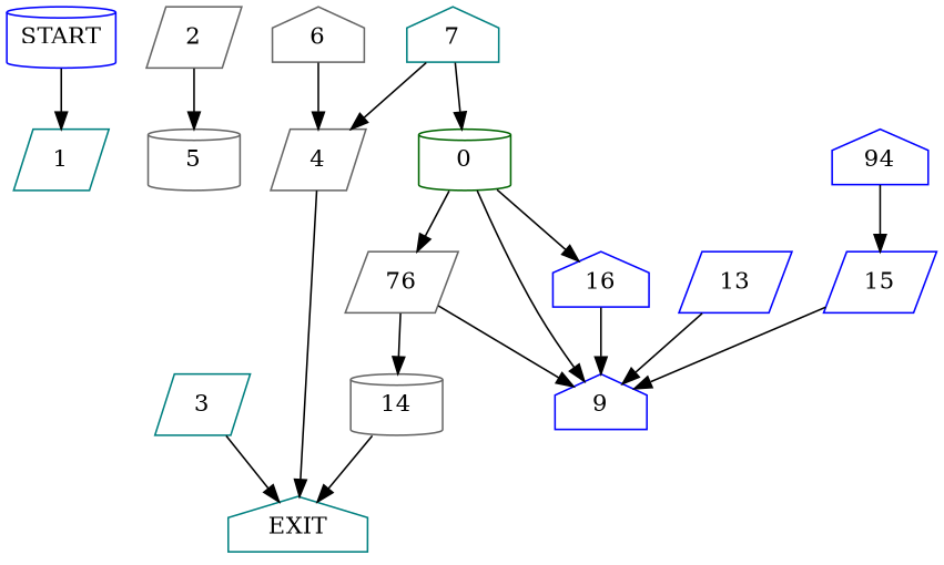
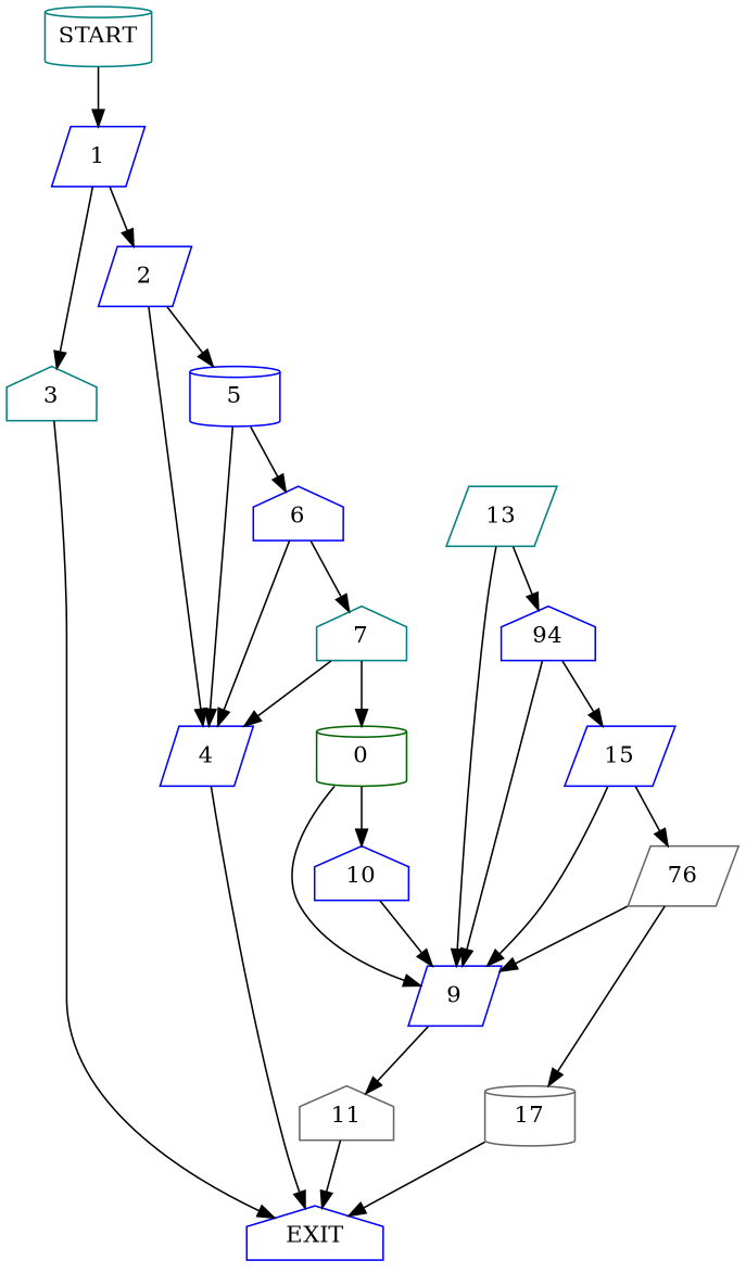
  digraph {
    node [color=blue shape=parallelogram]
-   n1 [label=START shape=cylinder]
-   1 [color=teal]
-   2 [color=gray40]
-   3 [color=teal]
-   n5 [color=teal label=EXIT shape=house]
-   4 [color=gray40]
-   5 [color=gray40 shape=cylinder]
-   6 [color=gray40 shape=house]
+   n1 [color=teal label=START shape=cylinder]
+   1
+   2
+   3 [color=teal shape=house]
+   n5 [label=EXIT shape=house]
+   4
+   5 [shape=cylinder]
+   6 [shape=house]
    7 [color=teal shape=house]
    n10 [color=darkgreen label=0 shape=cylinder]
-   9 [shape=house]
-   10 [shape=house label=16]
-   13
+   9
+   10 [shape=house]
+   11 [color=gray40 shape=house]
+   13 [color=teal]
    n15 [label=94 shape=house]
    15
    n17 [color=gray40 label=76]
-   17 [color=gray40 shape=cylinder label=14]
+   17 [color=gray40 shape=cylinder]
    n1 -> 1
+   1 -> 2
+   1 -> 3
+   2 -> 4
    2 -> 5
    3 -> n5
    4 -> n5
+   5 -> 4
+   5 -> 6
    6 -> 4
+   6 -> 7
    7 -> 4
    7 -> n10
    n10 -> 9
    n10 -> 10
+   9 -> 11
    10 -> 9
+   11 -> n5
    13 -> 9
+   13 -> n15
+   n15 -> 9
    n15 -> 15
    15 -> 9
-   n10 -> n17
+   15 -> n17
    n17 -> 9
    n17 -> 17
    17 -> n5
  }
